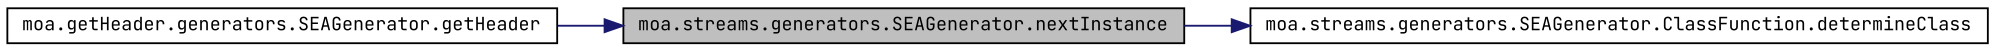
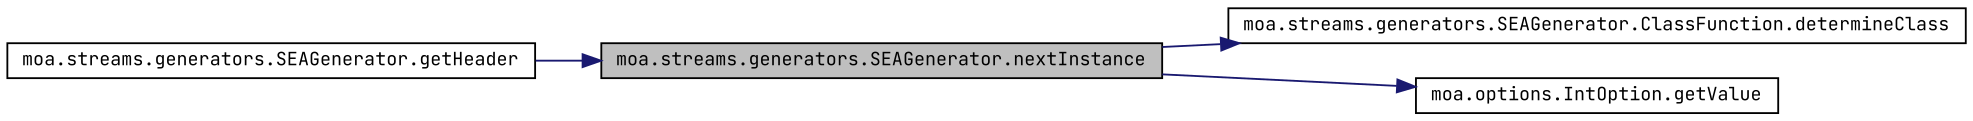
  digraph {
    fontname="JetBrains Mono"
    rankdir=LR
    node [color=black fillcolor=white fontname="JetBrains Mono" fontsize=10 shape=record style=filled]
    edge [color=midnightblue fontname="JetBrains Mono" fontsize=10 labelfontname=Helvetica labelfontsize=10 style=solid]
    n1 [fillcolor=grey75 fontcolor=black height=0.2 label="moa.streams.generators.SEAGenerator.nextInstance" width=0.4]
    n2 [height=0.2 label="moa.streams.generators.SEAGenerator.ClassFunction.determineClass" width=0.4]
-   n4 [height=0.2 label="moa.getHeader.generators.SEAGenerator.getHeader" width=0.4]
+   n3 [height=0.2 label="moa.options.IntOption.getValue" width=0.4]
+   n4 [height=0.2 label="moa.streams.generators.SEAGenerator.getHeader" width=0.4]
    n1 -> n2
+   n1 -> n3
    n4 -> n1
  }
